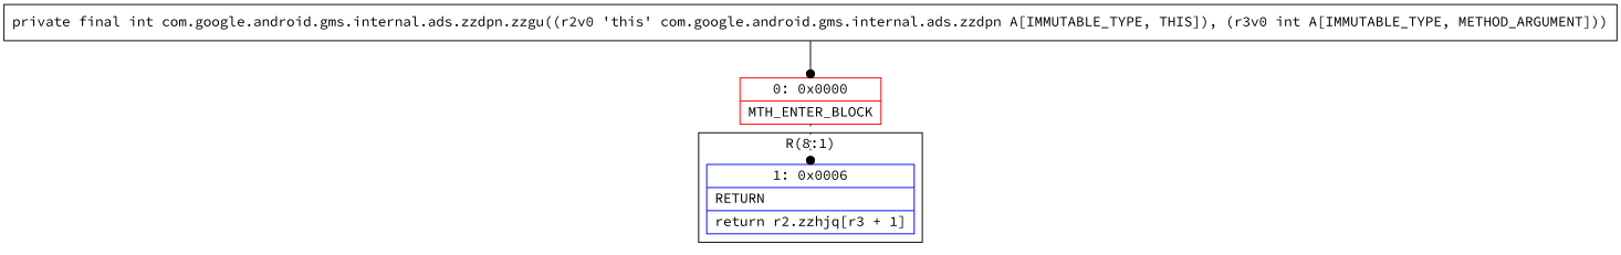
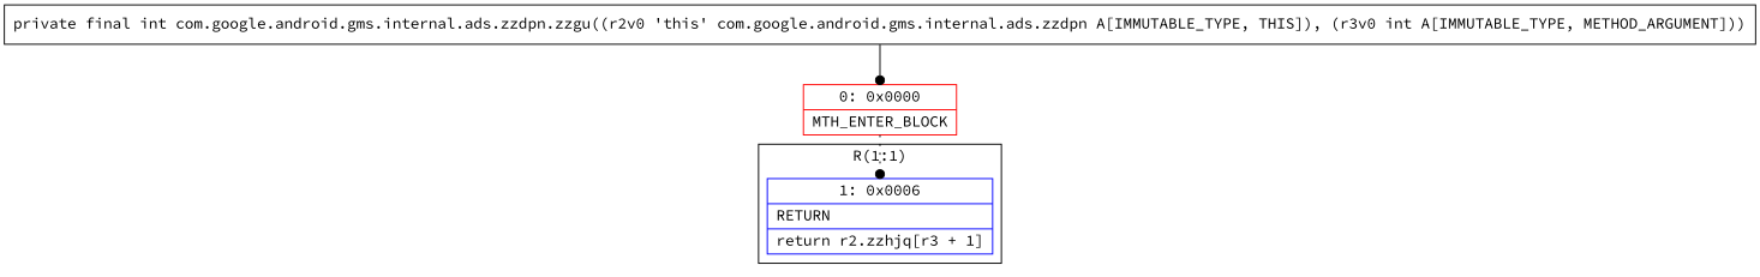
  digraph {
    fontname="Source Code Pro"
    node [shape=record fontname="Source Code Pro"]
    edge [arrowhead=dot fontname="Source Code Pro"]
    n1 [color=blue label="{1\:\ 0x0006|RETURN\l|return r2.zzhjq[r3 + 1]\l}"]
    n2 [color=red label="{0\:\ 0x0000|MTH_ENTER_BLOCK\l}"]
    n3 [label="{private final int com.google.android.gms.internal.ads.zzdpn.zzgu((r2v0 'this' com.google.android.gms.internal.ads.zzdpn A[IMMUTABLE_TYPE, THIS]), (r3v0 int A[IMMUTABLE_TYPE, METHOD_ARGUMENT])) }"]
    subgraph cluster_1 {
-     label="R(8:1)"
+     label="R(1:1)"
      n1
    }
    n2 -> n1 [style=dotted]
    n3 -> n2 [style=solid]
  }
